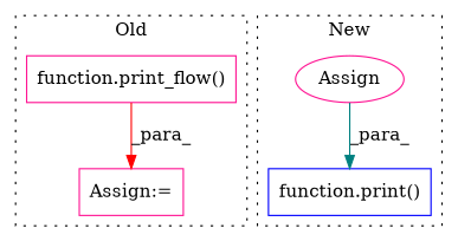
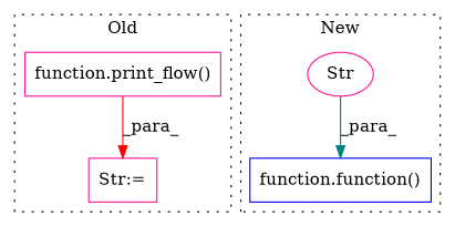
  digraph {
    node [a=75 color=deeppink shape=box]
    n1 [l="12,1" label="function.print_flow()" s="501,530"]
-   n2 [a=68 l=3 label="Assign:=" s=498]
-   n3 [color=blue l="6,1" label="function.print()" s="1305,1388"]
-   n4 [a=66 l=77 label=Assign s=1311 shape=ellipse]
+   n2 [a=68 l=3 label="Str:=" s=498]
+   n3 [color=blue l="6,1" label="function.function()" s="1305,1388"]
+   n4 [a=66 l=77 label=Str s=1311 shape=ellipse]
    subgraph cluster_1 {
      label=Old
      style=dotted
      n1
      n2
    }
    subgraph cluster_2 {
      label=New
      style=dotted
      n3
      n4
    }
    n1 -> n2 [color=red label=_para_]
    n4 -> n3 [color=teal label=_para_]
  }
